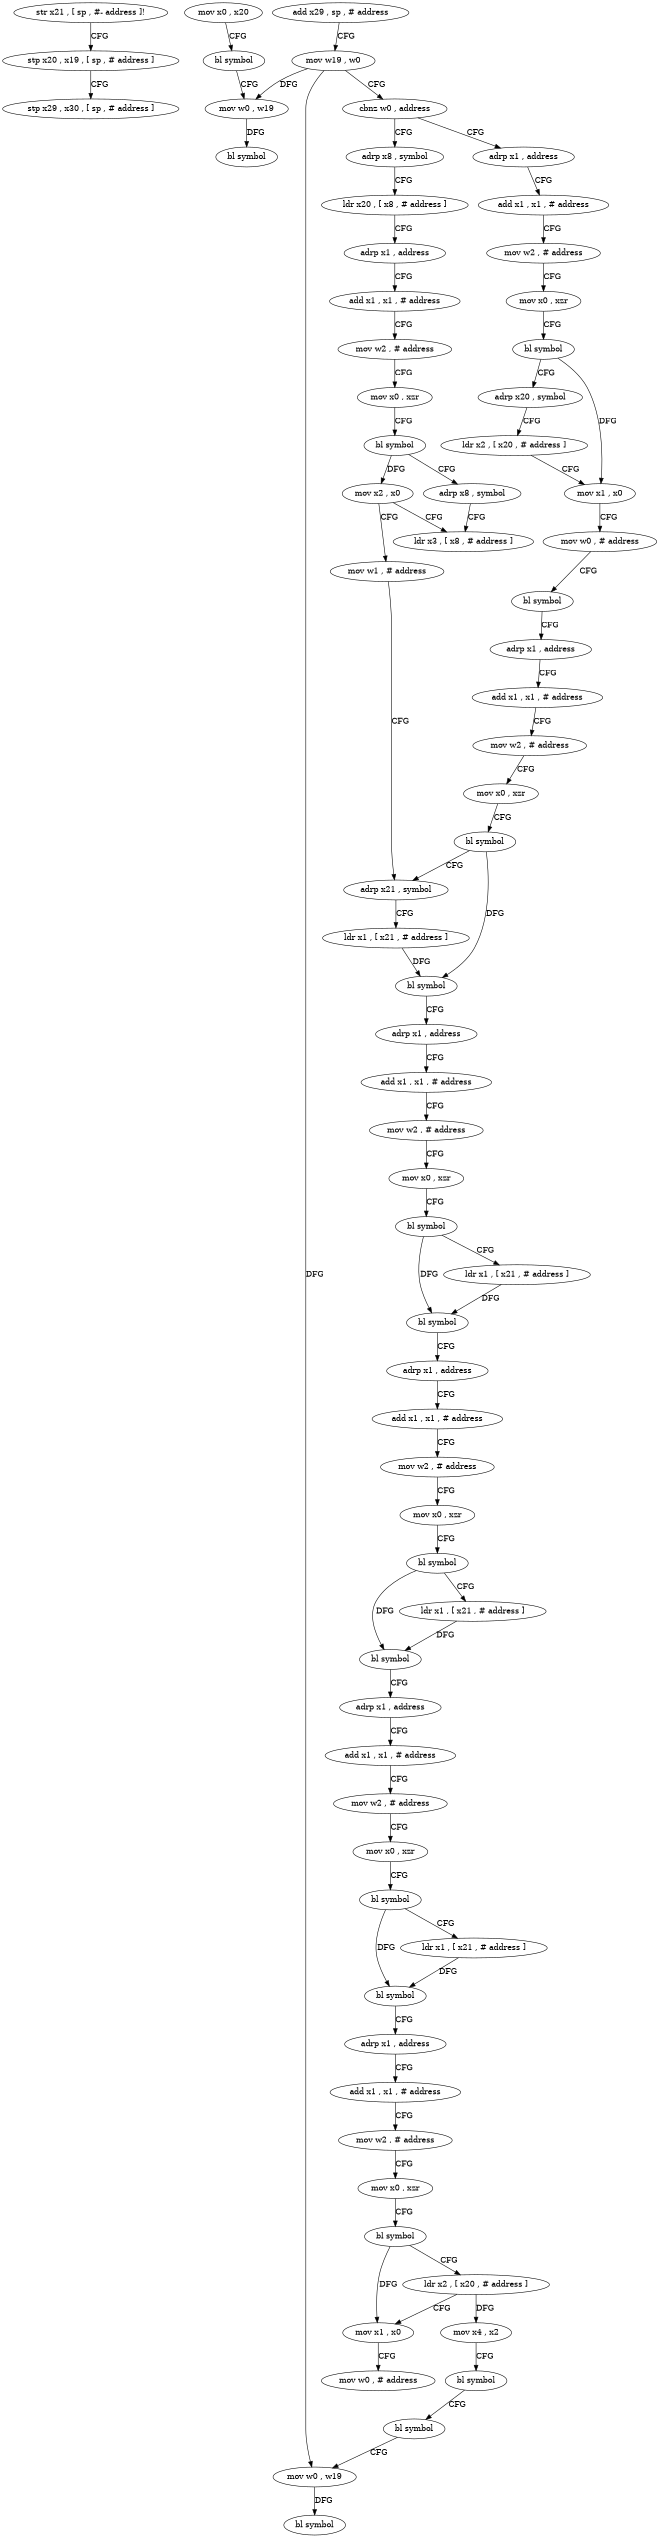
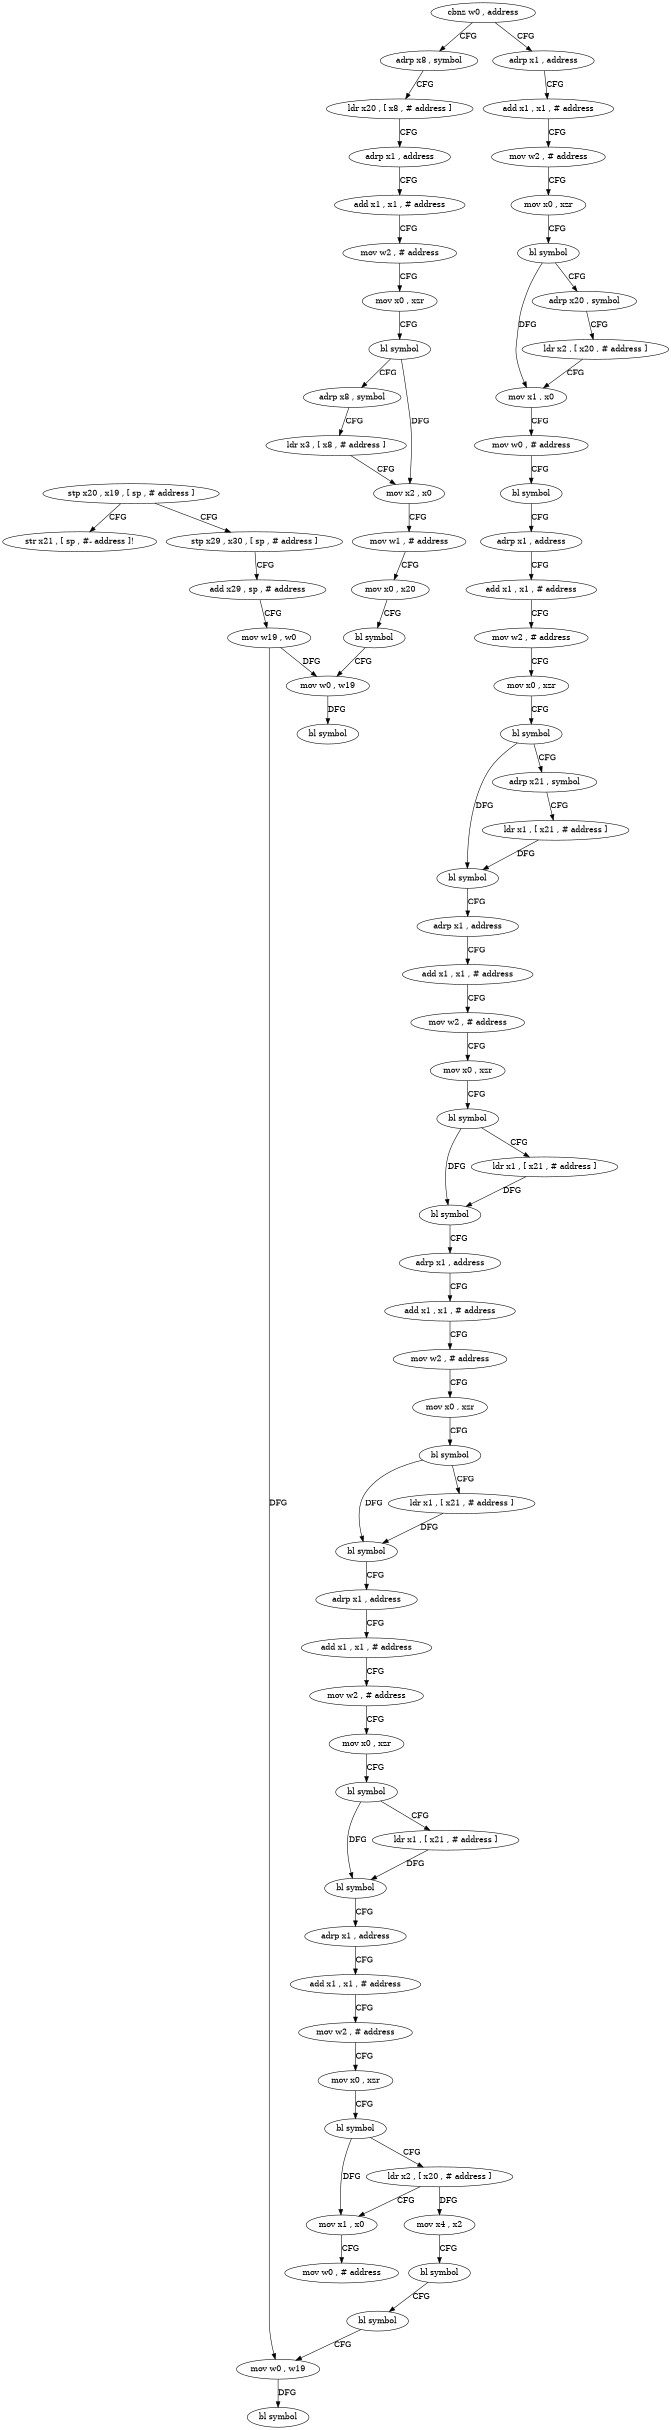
  digraph {
    n1 [label="str x21 , [ sp , #- address ]!"]
    n2 [label="stp x20 , x19 , [ sp , # address ]"]
    n3 [label="stp x29 , x30 , [ sp , # address ]"]
    n4 [label="add x29 , sp , # address"]
    n5 [label="mov w19 , w0"]
    n6 [label="cbnz w0 , address"]
    n7 [label="mov w0 , w19"]
    n8 [label="mov w0 , w19"]
    n9 [label="adrp x8 , symbol"]
    n10 [label="adrp x1 , address"]
    n11 [label="bl symbol"]
    n12 [label="bl symbol"]
    n13 [label="ldr x20 , [ x8 , # address ]"]
    n14 [label="add x1 , x1 , # address"]
    n15 [label="adrp x1 , address"]
    n16 [label="mov w2 , # address"]
    n17 [label="add x1 , x1 , # address"]
    n18 [label="mov w2 , # address"]
    n19 [label="mov x0 , xzr"]
    n20 [label="bl symbol"]
    n21 [label="adrp x8 , symbol"]
    n22 [label="mov x2 , x0"]
    n23 [label="ldr x3 , [ x8 , # address ]"]
    n24 [label="mov w1 , # address"]
    n25 [label="mov x0 , x20"]
    n26 [label="bl symbol"]
    n27 [label="mov x0 , xzr"]
    n28 [label="bl symbol"]
    n29 [label="adrp x20 , symbol"]
    n30 [label="mov x1 , x0"]
    n31 [label="ldr x2 , [ x20 , # address ]"]
    n32 [label="mov w0 , # address"]
    n33 [label="bl symbol"]
    n34 [label="adrp x1 , address"]
    n35 [label="add x1 , x1 , # address"]
    n36 [label="mov w2 , # address"]
    n37 [label="mov x0 , xzr"]
    n38 [label="bl symbol"]
    n39 [label="adrp x21 , symbol"]
    n40 [label="bl symbol"]
    n41 [label="ldr x1 , [ x21 , # address ]"]
    n42 [label="adrp x1 , address"]
    n43 [label="add x1 , x1 , # address"]
    n44 [label="mov w2 , # address"]
    n45 [label="mov x0 , xzr"]
    n46 [label="bl symbol"]
    n47 [label="ldr x1 , [ x21 , # address ]"]
    n48 [label="bl symbol"]
    n49 [label="adrp x1 , address"]
    n50 [label="add x1 , x1 , # address"]
    n51 [label="mov w2 , # address"]
    n52 [label="mov x0 , xzr"]
    n53 [label="bl symbol"]
    n54 [label="ldr x1 , [ x21 , # address ]"]
    n55 [label="bl symbol"]
    n56 [label="adrp x1 , address"]
    n57 [label="add x1 , x1 , # address"]
    n58 [label="mov w2 , # address"]
    n59 [label="mov x0 , xzr"]
    n60 [label="bl symbol"]
    n61 [label="ldr x1 , [ x21 , # address ]"]
    n62 [label="bl symbol"]
    n63 [label="adrp x1 , address"]
    n64 [label="add x1 , x1 , # address"]
    n65 [label="mov w2 , # address"]
    n66 [label="mov x0 , xzr"]
    n67 [label="bl symbol"]
    n68 [label="ldr x2 , [ x20 , # address ]"]
    n69 [label="mov x1 , x0"]
    n70 [label="mov x4 , x2"]
    n71 [label="mov w0 , # address"]
    n72 [label="bl symbol"]
    n73 [label="bl symbol"]
-   n1 -> n2 [label=CFG]
+   n2 -> n1 [label=CFG]
    n2 -> n3 [label=CFG]
+   n3 -> n4 [label=CFG]
    n4 -> n5 [label=CFG]
-   n5 -> n6 [label=CFG]
    n5 -> n7 [label=DFG]
    n5 -> n8 [label=DFG]
    n6 -> n9 [label=CFG]
    n6 -> n10 [label=CFG]
    n7 -> n11 [label=DFG]
    n8 -> n12 [label=DFG]
    n9 -> n13 [label=CFG]
    n10 -> n14 [label=CFG]
    n13 -> n15 [label=CFG]
    n14 -> n16 [label=CFG]
    n15 -> n17 [label=CFG]
    n16 -> n27 [label=CFG]
    n17 -> n18 [label=CFG]
    n18 -> n19 [label=CFG]
    n19 -> n20 [label=CFG]
    n20 -> n21 [label=CFG]
    n20 -> n22 [label=DFG]
    n21 -> n23 [label=CFG]
    n22 -> n24 [label=CFG]
-   n22 -> n23 [label=CFG]
-   n24 -> n39 [label=CFG]
+   n23 -> n22 [label=CFG]
+   n24 -> n25 [label=CFG]
    n25 -> n26 [label=CFG]
    n26 -> n7 [label=CFG]
    n27 -> n28 [label=CFG]
    n28 -> n29 [label=CFG]
    n28 -> n30 [label=DFG]
    n29 -> n31 [label=CFG]
    n30 -> n32 [label=CFG]
    n31 -> n30 [label=CFG]
    n32 -> n33 [label=CFG]
    n33 -> n34 [label=CFG]
    n34 -> n35 [label=CFG]
    n35 -> n36 [label=CFG]
    n36 -> n37 [label=CFG]
    n37 -> n38 [label=CFG]
    n38 -> n39 [label=CFG]
    n38 -> n40 [label=DFG]
    n39 -> n41 [label=CFG]
    n40 -> n42 [label=CFG]
    n41 -> n40 [label=DFG]
    n42 -> n43 [label=CFG]
    n43 -> n44 [label=CFG]
    n44 -> n45 [label=CFG]
    n45 -> n46 [label=CFG]
    n46 -> n47 [label=CFG]
    n46 -> n48 [label=DFG]
    n47 -> n48 [label=DFG]
    n48 -> n49 [label=CFG]
    n49 -> n50 [label=CFG]
    n50 -> n51 [label=CFG]
    n51 -> n52 [label=CFG]
    n52 -> n53 [label=CFG]
    n53 -> n54 [label=CFG]
    n53 -> n55 [label=DFG]
    n54 -> n55 [label=DFG]
    n55 -> n56 [label=CFG]
    n56 -> n57 [label=CFG]
    n57 -> n58 [label=CFG]
    n58 -> n59 [label=CFG]
    n59 -> n60 [label=CFG]
    n60 -> n61 [label=CFG]
    n60 -> n62 [label=DFG]
    n61 -> n62 [label=DFG]
    n62 -> n63 [label=CFG]
    n63 -> n64 [label=CFG]
    n64 -> n65 [label=CFG]
    n65 -> n66 [label=CFG]
    n66 -> n67 [label=CFG]
    n67 -> n68 [label=CFG]
    n67 -> n69 [label=DFG]
    n68 -> n69 [label=CFG]
    n68 -> n70 [label=DFG]
    n69 -> n71 [label=CFG]
    n70 -> n72 [label=CFG]
    n72 -> n73 [label=CFG]
    n73 -> n8 [label=CFG]
  }
